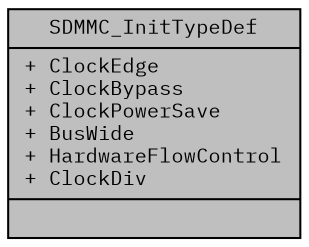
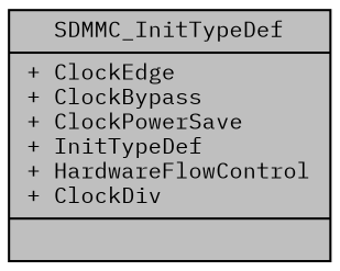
  digraph {
    fontname="IBM Plex Mono"
-   n1 [color=black fillcolor=grey75 fontcolor=black fontname="IBM Plex Mono" fontsize=10 height=0.2 label="{SDMMC_InitTypeDef\n|+ ClockEdge\l+ ClockBypass\l+ ClockPowerSave\l+ BusWide\l+ HardwareFlowControl\l+ ClockDiv\l|}" shape=record style=filled width=0.4]
+   n1 [color=black fillcolor=grey75 fontcolor=black fontname="IBM Plex Mono" fontsize=10 height=0.2 label="{SDMMC_InitTypeDef\n|+ ClockEdge\l+ ClockBypass\l+ ClockPowerSave\l+ InitTypeDef\l+ HardwareFlowControl\l+ ClockDiv\l|}" shape=record style=filled width=0.4]
  }
